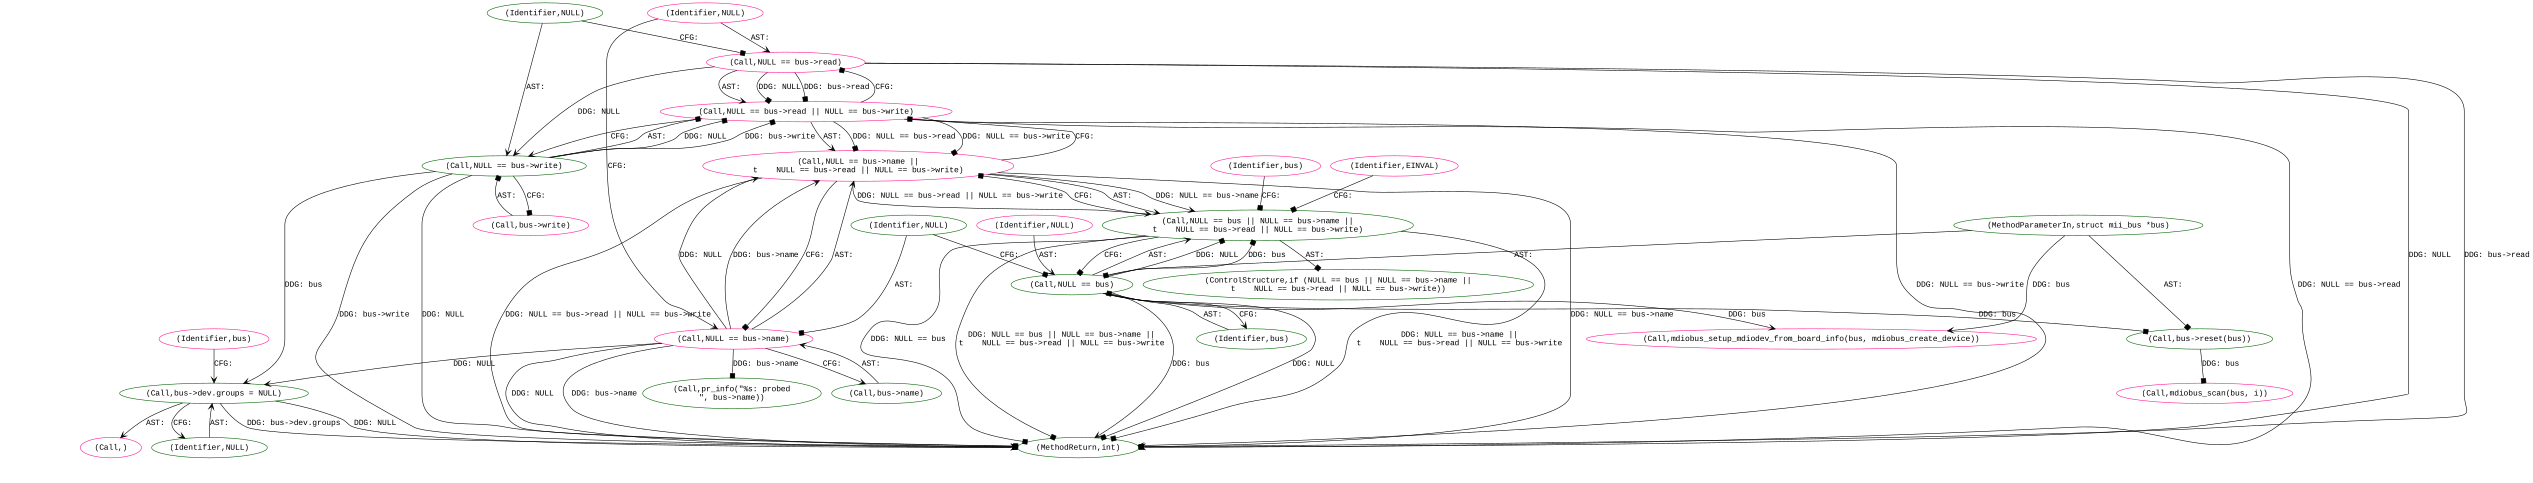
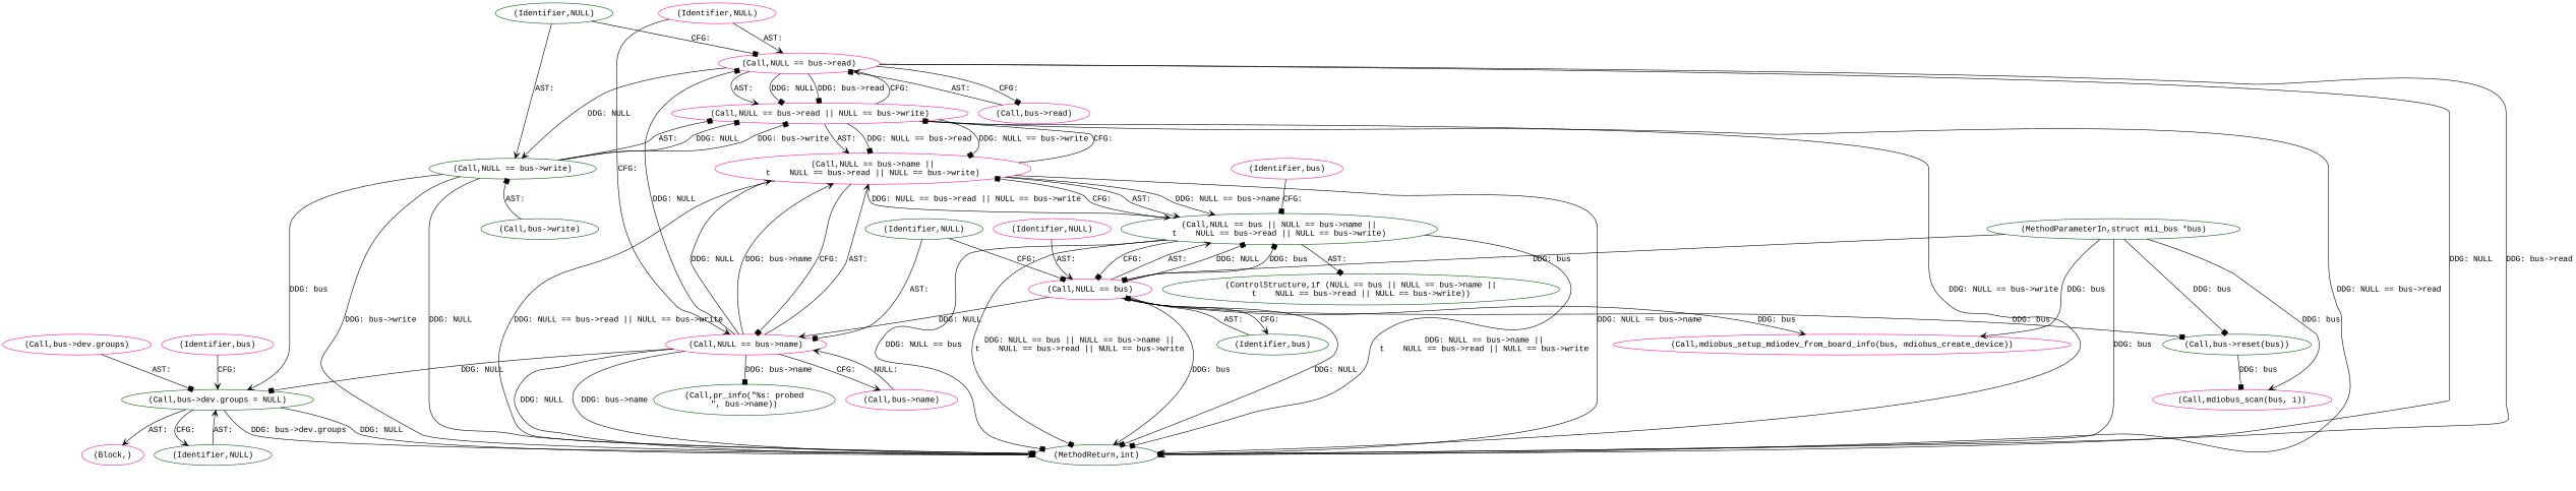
  digraph {
    fontname="Liberation Mono"
    node [color=deeppink fontname="Liberation Mono"]
    edge [arrowhead=box fontname="Liberation Mono"]
    n1 [label="(Call,NULL == bus->read)"]
    n2 [label="(Call,NULL == bus->read || NULL == bus->write)"]
    n3 [color=darkgreen label="(Call,NULL == bus->write)"]
+   n4 [label="(Call,bus->read)"]
    n5 [color=darkgreen label="(MethodReturn,int)"]
    n6 [label="(Call,NULL == bus->name ||\n\t    NULL == bus->read || NULL == bus->write)"]
    n7 [color=darkgreen label="(Call,bus->dev.groups = NULL)"]
-   n8 [label="(Call,bus->write)"]
+   n8 [color=darkgreen label="(Call,bus->write)"]
    n9 [color=darkgreen label="(Identifier,NULL)"]
-   n10 [label="(Call,)"]
+   n10 [label="(Block,)"]
    n11 [label="(Call,NULL == bus->name)"]
    n12 [color=darkgreen label="(Call,pr_info(\"%s: probed\n\", bus->name))"]
-   n13 [color=darkgreen label="(Call,bus->name)"]
+   n13 [label="(Call,bus->name)"]
    n14 [color=darkgreen label="(Call,NULL == bus || NULL == bus->name ||\n\t    NULL == bus->read || NULL == bus->write)"]
-   n15 [color=darkgreen label="(Call,NULL == bus)"]
+   n15 [label="(Call,NULL == bus)"]
    n16 [label="(Call,mdiobus_setup_mdiodev_from_board_info(bus, mdiobus_create_device))"]
    n17 [color=darkgreen label="(Call,bus->reset(bus))"]
    n18 [color=darkgreen label="(Identifier,bus)"]
    n19 [color=darkgreen label="(ControlStructure,if (NULL == bus || NULL == bus->name ||\n\t    NULL == bus->read || NULL == bus->write))"]
    n20 [label="(Call,mdiobus_scan(bus, i))"]
    n21 [color=darkgreen label="(MethodParameterIn,struct mii_bus *bus)"]
    n22 [label="(Identifier,bus)"]
    n23 [color=darkgreen label="(Identifier,NULL)"]
    n24 [color=darkgreen label="(Identifier,NULL)"]
    n25 [label="(Identifier,NULL)"]
-   n27 [label="(Identifier,EINVAL)"]
+   n26 [label="(Call,bus->dev.groups)"]
    n28 [label="(Identifier,bus)"]
    n29 [label="(Identifier,NULL)"]
    n1 -> n2 [arrowhead=vee label="AST: "]
    n1 -> n2 [label="DDG: NULL"]
    n1 -> n2 [label="DDG: bus->read"]
    n1 -> n3 [arrowhead=vee label="DDG: NULL"]
+   n1 -> n4 [label="CFG: "]
    n1 -> n5 [arrowhead=vee label="DDG: NULL"]
    n1 -> n5 [arrowhead=vee label="DDG: bus->read"]
-   n2 -> n1 [label="CFG: "]
-   n2 -> n3 [arrowhead=vee label="CFG: "]
+   n2 -> n1 [arrowhead=vee label="CFG: "]
    n2 -> n5 [arrowhead=vee label="DDG: NULL == bus->write"]
    n2 -> n5 [label="DDG: NULL == bus->read"]
    n2 -> n6 [arrowhead=vee label="AST: "]
    n2 -> n6 [label="DDG: NULL == bus->read"]
    n2 -> n6 [label="DDG: NULL == bus->write"]
    n3 -> n2 [label="AST: "]
    n3 -> n2 [label="DDG: NULL"]
    n3 -> n2 [label="DDG: bus->write"]
    n3 -> n5 [arrowhead=vee label="DDG: bus->write"]
    n3 -> n5 [label="DDG: NULL"]
    n3 -> n7 [arrowhead=vee label="DDG: bus"]
-   n3 -> n8 [label="CFG: "]
+   n4 -> n1 [label="AST: "]
    n6 -> n2 [label="CFG: "]
    n6 -> n5 [label="DDG: NULL == bus->read || NULL == bus->write"]
    n6 -> n5 [label="DDG: NULL == bus->name"]
    n6 -> n11 [label="CFG: "]
    n6 -> n14 [arrowhead=vee label="AST: "]
    n6 -> n14 [arrowhead=vee label="DDG: NULL == bus->name"]
    n6 -> n14 [arrowhead=vee label="DDG: NULL == bus->read || NULL == bus->write"]
    n7 -> n5 [arrowhead=vee label="DDG: bus->dev.groups"]
    n7 -> n5 [label="DDG: NULL"]
    n7 -> n9 [arrowhead=vee label="CFG: "]
    n7 -> n10 [arrowhead=vee label="AST: "]
    n8 -> n3 [label="AST: "]
    n9 -> n7 [arrowhead=vee label="AST: "]
+   n11 -> n1 [label="DDG: NULL"]
    n11 -> n5 [arrowhead=vee label="DDG: NULL"]
    n11 -> n5 [label="DDG: bus->name"]
    n11 -> n6 [arrowhead=vee label="AST: "]
    n11 -> n6 [arrowhead=vee label="DDG: NULL"]
    n11 -> n6 [arrowhead=vee label="DDG: bus->name"]
-   n11 -> n7 [arrowhead=vee label="DDG: NULL"]
+   n11 -> n7 [label="DDG: NULL"]
    n11 -> n12 [label="DDG: bus->name"]
    n11 -> n13 [arrowhead=vee label="CFG: "]
-   n13 -> n11 [arrowhead=vee label="AST: "]
+   n13 -> n11 [arrowhead=vee label="NULL: "]
    n14 -> n5 [label="DDG: NULL == bus->name ||\n\t    NULL == bus->read || NULL == bus->write"]
    n14 -> n5 [label="DDG: NULL == bus"]
    n14 -> n5 [label="DDG: NULL == bus || NULL == bus->name ||\n\t    NULL == bus->read || NULL == bus->write"]
    n14 -> n6 [label="CFG: "]
    n14 -> n15 [label="CFG: "]
    n14 -> n19 [label="AST: "]
    n15 -> n5 [arrowhead=vee label="DDG: bus"]
    n15 -> n5 [label="DDG: NULL"]
+   n15 -> n11 [arrowhead=vee label="DDG: NULL"]
    n15 -> n14 [arrowhead=vee label="AST: "]
    n15 -> n14 [label="DDG: NULL"]
    n15 -> n14 [label="DDG: bus"]
    n15 -> n16 [arrowhead=vee label="DDG: bus"]
    n15 -> n17 [label="DDG: bus"]
    n15 -> n18 [arrowhead=vee label="CFG: "]
    n17 -> n20 [label="DDG: bus"]
    n18 -> n15 [label="AST: "]
-   n21 -> n15 [label="AST: "]
+   n21 -> n5 [arrowhead=vee label="DDG: bus"]
+   n21 -> n15 [label="DDG: bus"]
    n21 -> n16 [arrowhead=vee label="DDG: bus"]
-   n21 -> n17 [label="AST: "]
+   n21 -> n17 [label="DDG: bus"]
+   n21 -> n20 [arrowhead=vee label="DDG: bus"]
    n22 -> n14 [label="CFG: "]
    n23 -> n1 [label="CFG: "]
    n23 -> n3 [arrowhead=vee label="AST: "]
    n24 -> n11 [label="AST: "]
    n24 -> n15 [label="CFG: "]
    n25 -> n15 [arrowhead=vee label="AST: "]
-   n27 -> n14 [label="CFG: "]
+   n26 -> n7 [label="AST: "]
    n28 -> n7 [arrowhead=vee label="CFG: "]
    n29 -> n1 [arrowhead=vee label="AST: "]
    n29 -> n11 [arrowhead=vee label="CFG: "]
  }
